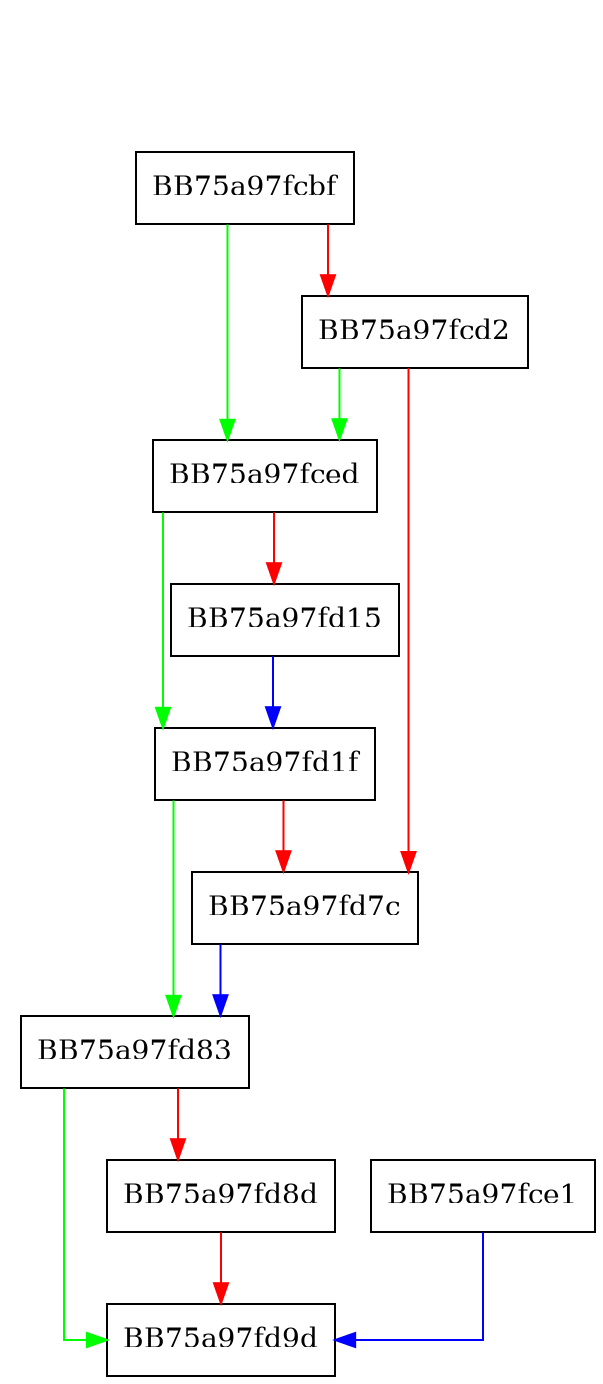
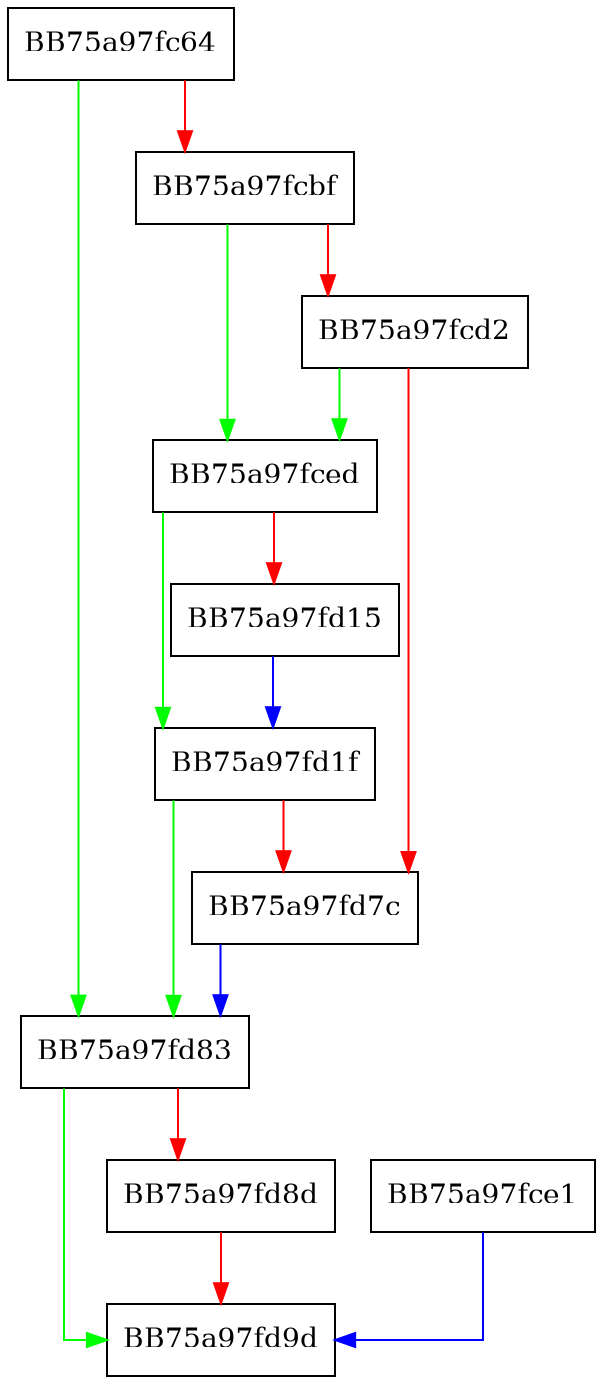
  digraph {
    splines=ortho
    node [shape=box]
    edge [color=red]
+   BB75a97fc64
    BB75a97fd83
    BB75a97fcbf
    BB75a97fd9d
    BB75a97fd8d
    BB75a97fced
    BB75a97fcd2
    BB75a97fd1f
    BB75a97fd15
    BB75a97fd7c
    BB75a97fce1
+   BB75a97fc64 -> BB75a97fd83 [color=green]
+   BB75a97fc64 -> BB75a97fcbf
    BB75a97fd83 -> BB75a97fd9d [color=green]
    BB75a97fd83 -> BB75a97fd8d
    BB75a97fcbf -> BB75a97fced [color=green]
    BB75a97fcbf -> BB75a97fcd2
    BB75a97fd8d -> BB75a97fd9d
    BB75a97fced -> BB75a97fd1f [color=green]
    BB75a97fced -> BB75a97fd15
    BB75a97fcd2 -> BB75a97fced [color=green]
    BB75a97fcd2 -> BB75a97fd7c
    BB75a97fd1f -> BB75a97fd83 [color=green]
    BB75a97fd1f -> BB75a97fd7c
    BB75a97fd15 -> BB75a97fd1f [color=blue]
    BB75a97fd7c -> BB75a97fd83 [color=blue]
    BB75a97fce1 -> BB75a97fd9d [color=blue]
  }
